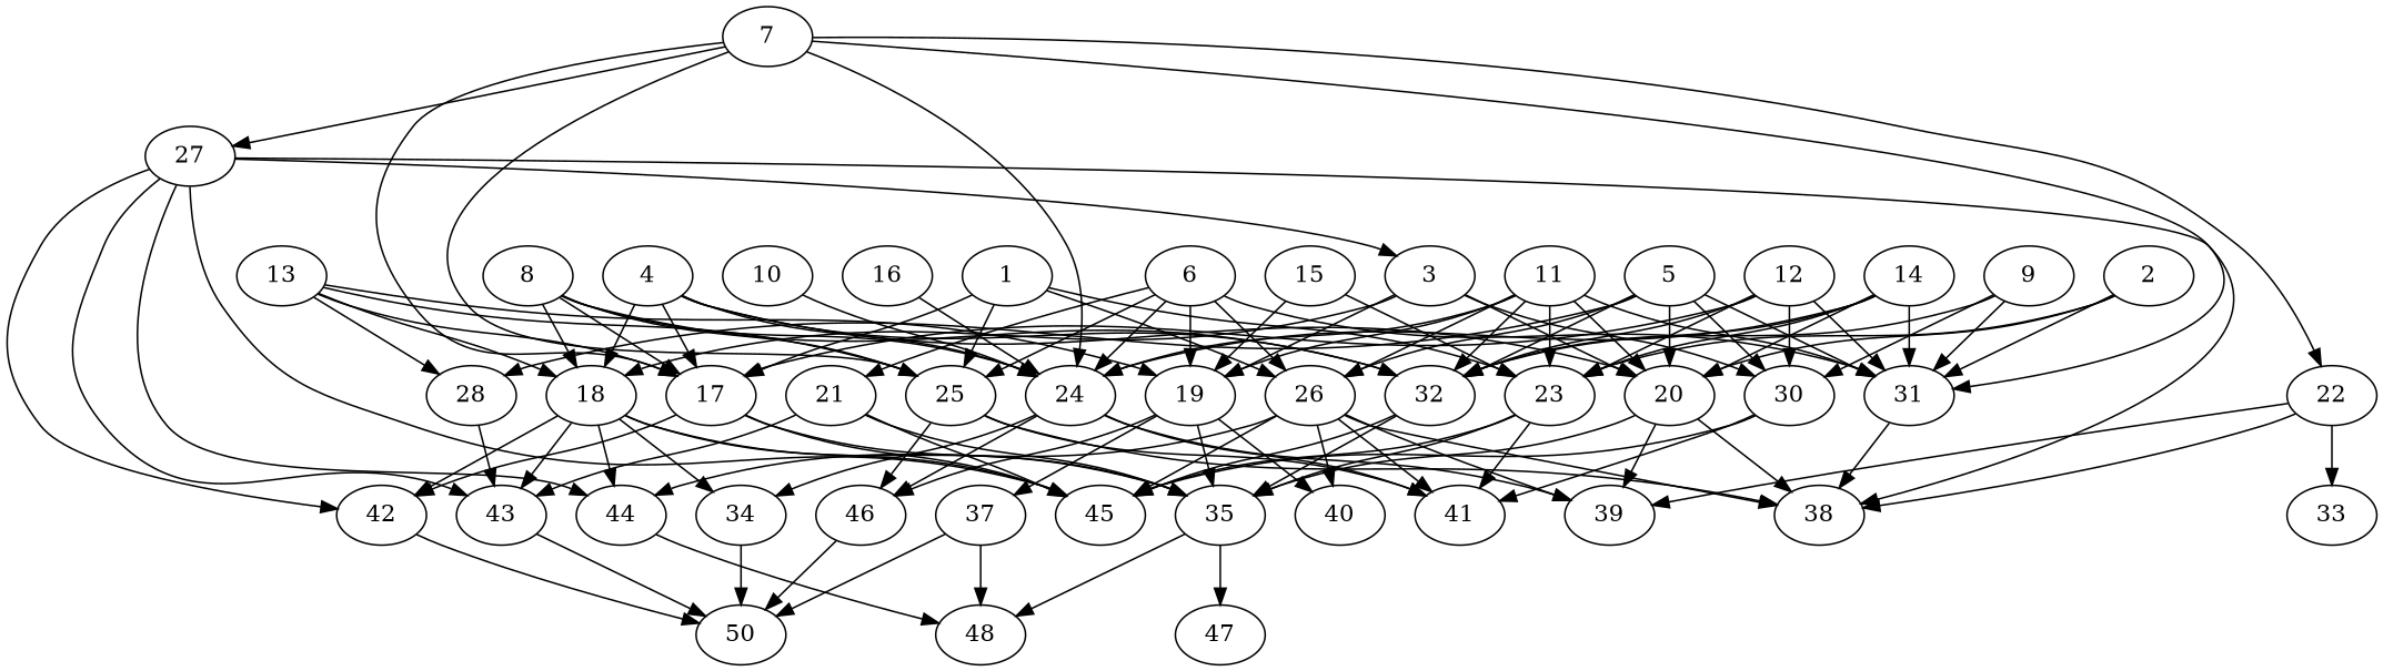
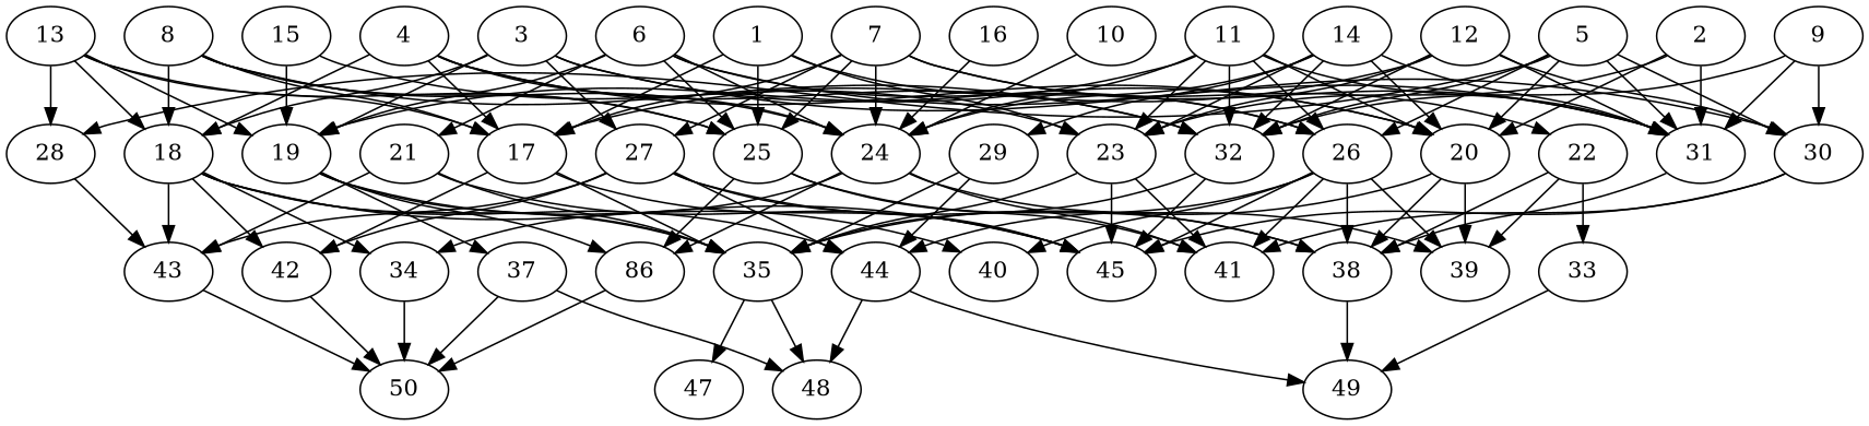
  digraph {
    node [alpha=0.12]
    1 [alpha=0.17 expect_size=43534336]
    17 [alpha=0.18 expect_size=42683392]
    23 [alpha=0.14 expect_size=21326848]
    25 [alpha=0.07 expect_size=9354240]
    26 [alpha=0.18 expect_size=11374592]
    35 [expect_size=38996992]
    42 [alpha=0.08 expect_size=8877056]
    45 [alpha=0.05 expect_size=26045440]
    41 [alpha=0.16 expect_size=25079808]
-   46 [alpha=0.19 expect_size=6087680]
+   46 [alpha=0.19 expect_size=6087680 label=86]
    38 [alpha=0.11 expect_size=28043264]
    44 [alpha=0.14 expect_size=19530752]
    40 [expect_size=27638784]
    39 [alpha=0.19 expect_size=45364224]
    33 [expect_size=10940416]
+   49 [expect_size=20999168]
    47 [alpha=0.17 expect_size=14495744]
    48 [alpha=0.18 expect_size=41524224]
    50 [alpha=0.06 expect_size=19554304]
    2 [alpha=0.16 expect_size=5846016]
    20 [alpha=0.03 expect_size=16756736]
    31 [alpha=0.13 expect_size=15490048]
    3 [alpha=0.10 expect_size=50383872]
    18 [alpha=0.08 expect_size=33439744]
    19 [alpha=0.09 expect_size=24690688]
    27 [alpha=0.11 expect_size=17187840]
    30 [alpha=0.19 expect_size=7432192]
    34 [alpha=0.03 expect_size=44077056]
    43 [alpha=0.05 expect_size=37985280]
    37 [alpha=0.11 expect_size=50050048]
    4 [alpha=0.07 expect_size=38469632]
    24 [alpha=0.18 expect_size=31369216]
    32 [expect_size=47916032]
    5 [alpha=0.05 expect_size=17545216]
    28 [alpha=0.07 expect_size=12628992]
    6 [alpha=0.13 expect_size=9830400]
    21 [alpha=0.14 expect_size=31525888]
    7 [alpha=0.16 expect_size=9700352]
    22 [alpha=0.04 expect_size=21725184]
    8 [alpha=0.16 expect_size=14253056]
    9 [alpha=0.17 expect_size=25241600]
    10 [alpha=0.06 expect_size=8267776]
    11 [alpha=0.16 expect_size=23619584]
    12 [alpha=0.20 expect_size=17009664]
    13 [alpha=0.04 expect_size=6740992]
    14 [alpha=0.11 expect_size=30587904]
+   29 [expect_size=32635904]
    15 [alpha=0.01 expect_size=48174080]
    16 [alpha=0.02 expect_size=12893184]
    1 -> 17
    1 -> 23
    1 -> 25
    1 -> 26
    17 -> 35
    17 -> 42
    17 -> 45
    23 -> 35
    23 -> 45
    23 -> 41
    25 -> 41
    25 -> 46
    25 -> 38
    26 -> 45
    26 -> 41
    26 -> 38
    26 -> 44
    26 -> 40
    26 -> 39
    35 -> 47
    35 -> 48
    42 -> 50
    46 -> 50
+   38 -> 49
+   44 -> 49
    44 -> 48
+   33 -> 49
    2 -> 23
    2 -> 20
    2 -> 31
    20 -> 35
    20 -> 38
    20 -> 39
    31 -> 38
    3 -> 20
    3 -> 18
    3 -> 19
-   27 -> 3
+   3 -> 27
    3 -> 30
    18 -> 35
    18 -> 42
    18 -> 45
    18 -> 44
    18 -> 34
    18 -> 43
    19 -> 35
    19 -> 46
    19 -> 40
    19 -> 37
    27 -> 42
    27 -> 45
    27 -> 38
    27 -> 44
    27 -> 43
    30 -> 45
    30 -> 41
    34 -> 50
    43 -> 50
    37 -> 48
    37 -> 50
    4 -> 17
    4 -> 20
    4 -> 18
    4 -> 24
    4 -> 32
    24 -> 41
    24 -> 46
    24 -> 39
    24 -> 34
    32 -> 35
    32 -> 45
    5 -> 26
    5 -> 20
    5 -> 31
    5 -> 30
    5 -> 32
    5 -> 28
    28 -> 43
    6 -> 25
    6 -> 26
    6 -> 31
    6 -> 19
    6 -> 24
    6 -> 21
    21 -> 35
    21 -> 45
    21 -> 43
    7 -> 17
    7 -> 25
    7 -> 31
    7 -> 27
    7 -> 24
    7 -> 22
    22 -> 38
    22 -> 39
    22 -> 33
    8 -> 17
    8 -> 25
    8 -> 18
    8 -> 24
    8 -> 32
    9 -> 31
    9 -> 30
    9 -> 32
    10 -> 24
    11 -> 23
    11 -> 26
    11 -> 20
    11 -> 31
    11 -> 19
    11 -> 24
    11 -> 32
    12 -> 17
    12 -> 23
    12 -> 31
    12 -> 30
    12 -> 32
    13 -> 17
    13 -> 25
    13 -> 18
    13 -> 19
    13 -> 28
    14 -> 23
    14 -> 20
    14 -> 31
    14 -> 24
    14 -> 32
+   14 -> 29
+   29 -> 35
+   29 -> 44
    15 -> 23
    15 -> 19
    16 -> 24
  }
